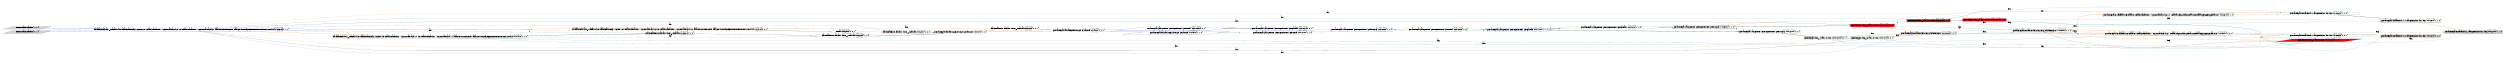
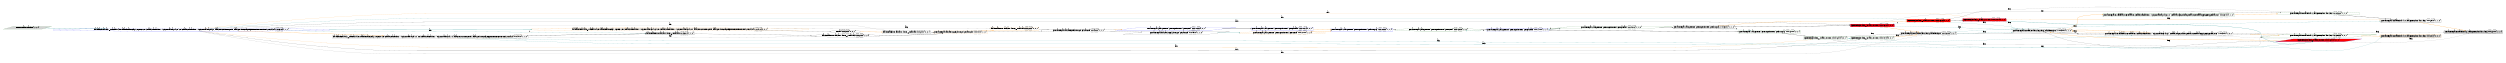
  digraph {
    rankdir=LR
    node [color=black fillcolor=white shape=note style=filled]
    edge [color=black style=bold]
    n1 [label="final ListenableFuture<TaskStatus> future2 = runTask(task2)@@@6@@@['1', '1', '0']" shape=octagon]
    n2 [color=darkorange label="Assert.assertEquals(TaskState.SUCCESS,future1.get().getStatusCode())@@@7@@@['1', '1', '1']"]
    n3 [color=darkorange label="final ListenableFuture<TaskStatus> future2 = runTask(task2)@@@8@@@['0', '0', '1']"]
    n4 [label="Assert.assertEquals(TaskState.FAILED,future2.get().getStatusCode())@@@9@@@['1', '1', '1']" shape=octagon]
    n5 [color=blue label="final KafkaIndexTask task1 = createTask(null,new KafkaIndexTaskIOConfig(0,\"sequence0\",new SeekableStreamPartitions<>(topic,ImmutableMap.of(0,2L)),new SeekableStreamPartitions<>(topic,ImmutableMap.of(0,5L)),kafkaServer.consumerProperties(),KafkaSupervisorIOConfig.DEFAULT_POLL_TIMEOUT_MILLIS,true,null,null))@@@3@@@['1', '1', '1']" shape=octagon]
    n6 [label="Assert.assertEquals(ImmutableSet.of(desc1,desc2),publishedDescriptors())@@@18@@@['1', '0', '1']"]
    n7 [color=blue fillcolor=red label="SegmentDescriptor desc2 = sd(task1,\"2011/P1D\",0)@@@17@@@['0', '1', '0']"]
    n8 [color=darkgreen label="SegmentDescriptor desc2 = SD(task1,\"2011/P1D\",0)@@@17@@@['0', '0', '1']" shape=folder]
    n9 [color=darkorange label="final KafkaIndexTask task2 = createTask(null,new KafkaIndexTaskIOConfig(1,\"sequence1\",new SeekableStreamPartitions<>(topic,ImmutableMap.of(0,3L)),new SeekableStreamPartitions<>(topic,ImmutableMap.of(0,10L)),kafkaServer.consumerProperties(),KafkaSupervisorIOConfig.DEFAULT_POLL_TIMEOUT_MILLIS,true,null,null))@@@4@@@['0', '0', '1']" shape=octagon]
    n10 [label="final KafkaIndexTask task2 = createTask(null,new KafkaIndexTaskIOConfig(1,\"sequence1\",new SeekableStreamPartitions<>(topic,ImmutableMap.of(1,0L)),new SeekableStreamPartitions<>(topic,ImmutableMap.of(1,1L)),kafkaServer.consumerProperties(),KafkaSupervisorIOConfig.DEFAULT_POLL_TIMEOUT_MILLIS,true,null,null))@@@4@@@['1', '1', '0']"]
    n11 [color=blue fillcolor=red label="SegmentDescriptor desc1 = SD(task1,\"2010/P1D\",0)@@@16@@@['1', '0', '0']"]
    n12 [label="final ListenableFuture<TaskStatus> future1 = runTask(task1)@@@6@@@['0', '0', '1']"]
    n13 [color=darkorange fillcolor=red label="SegmentDescriptor desc1 = sd(task1,\"2010/P1D\",0)@@@16@@@['0', '1', '0']" shape=folder]
    n14 [label="final ListenableFuture<TaskStatus> future1 = runTask(task1)@@@5@@@['1', '1', '0']" shape=folder]
    n15 [color=darkgreen label="SegmentDescriptor desc1 = SD(task1,\"2010/P1D\",0)@@@16@@@['0', '0', '1']"]
    n16 [label="Assert.assertEquals(ImmutableList.of(\"d\",\"e\"),readSegmentColumn(\"dim1\",desc2))@@@22@@@['1', '1', '0']"]
    n17 [label="Assert.assertEquals(new KafkaDataSourceMetadata(new SeekableStreamPartitions<>(topic,ImmutableMap.of(0,5L))),metadataStorageCoordinator.getDataSourceMetadata(DATA_SCHEMA.getDataSource()))@@@19@@@['1', '0', '1']" shape=octagon]
    n18 [label="Assert.assertEquals(ImmutableSet.of(desc1,desc2,desc3),publishedDescriptors())@@@19@@@['1', '1', '0']" shape=folder]
    n19 [fillcolor=lightgray label="Assert.assertEquals(ImmutableList.of(\"g\"),readSegmentColumn(\"dim1\",desc3))@@@23@@@['1', '1', '0']"]
    n20 [color=blue fillcolor=red label="SegmentDescriptor desc3 = sd(task2,\"2012/P1D\",0)@@@18@@@['0', '1', '0']" shape=parallelogram]
    n21 [color=darkgreen label="Assert.assertEquals(ImmutableList.of(\"c\"),readSegmentColumn(\"dim1\",desc1))@@@20@@@['0', '0', '1']" shape=parallelogram]
    n22 [color=darkgreen label="Assert.assertEquals(new KafkaDataSourceMetadata(new SeekableStreamPartitions<>(topic,ImmutableMap.of(0,5L,1,1L))),metadataStorageCoordinator.getDataSourceMetadata(DATA_SCHEMA.getDataSource()))@@@20@@@['1', '1', '0']" shape=folder]
    n23 [color=darkorange fillcolor=lightgray label="Assert.assertEquals(ImmutableList.of(\"d\",\"e\"),readSegmentColumn(\"dim1\",desc2))@@@21@@@['0', '0', '1']" shape=folder]
    n24 [label="insertData()@@@5@@@['0', '0', '1']" shape=octagon]
    n25 [color=darkgreen label="Assert.assertEquals(ImmutableList.of(\"c\"),readSegmentColumn(\"dim1\",desc1))@@@21@@@['1', '1', '0']" shape=octagon]
    n26 [color=blue label="Assert.assertEquals(3,task1.getRunner().getRowIngestionMeters().getProcessed())@@@10@@@['0', '0', '1']" shape=parallelogram]
    n27 [color=blue label="Assert.assertEquals(0,task1.getRunner().getRowIngestionMeters().getUnparseable())@@@11@@@['0', '0', '1']" shape=folder]
    n28 [color=blue label="Assert.assertEquals(0,task1.getRunner().getRowIngestionMeters().getThrownAway())@@@12@@@['1', '1', '1']"]
    n29 [label="Assert.assertEquals(TaskState.SUCCESS,future2.get().getStatusCode())@@@9@@@['1', '1', '0']" shape=parallelogram]
    n30 [color=darkorange label="Assert.assertEquals(3,task1.getRunner().getRowIngestionMeters().getProcessed())@@@10@@@['1', '1', '0']" shape=octagon]
    n31 [color=darkgreen fillcolor=lightgray label="testRunTwoTasksTwoPartitions['1', '0', '0']" shape=parallelogram]
    n32 [color=darkgreen label="Assert.assertEquals(3,task2.getRunner().getRowIngestionMeters().getProcessed())@@@13@@@['1', '1', '1']" shape=octagon]
    n33 [color=blue label="Assert.assertEquals(3,task2.getRunner().getRowIngestionMeters().getUnparseable())@@@14@@@['1', '1', '1']" shape=folder]
    n34 [color=darkgreen label="Assert.assertEquals(1,task2.getRunner().getRowIngestionMeters().getThrownAway())@@@15@@@['0', '0', '1']"]
-   n35 [color=blue fillcolor=lightgray label="testRunTwoTasksTwoPartitions['0', '1', '0']" shape=parallelogram]
    n36 [color=darkgreen label="Assert.assertEquals(0,task2.getRunner().getRowIngestionMeters().getUnparseable())@@@14@@@['1', '1', '0']" shape=parallelogram]
    n37 [label="Assert.assertEquals(0,task2.getRunner().getRowIngestionMeters().getThrownAway())@@@15@@@['1', '1', '0']"]
    n1 -> n2
    n2 -> n3 [color=darkorange]
    n2 -> n4 [color=gray40]
    n3 -> n4 [color=gray40]
    n4 -> n26 [color=darkorange]
    n4 -> n29 [color=gray40]
    n5 -> n6 [color=gray40 label=task1 style=solid]
    n5 -> n7 [color=darkorange label=task1 style=solid]
    n5 -> n8 [label=task1 style=solid]
    n5 -> n9 [color=teal]
    n5 -> n10 [color=darkorange]
    n5 -> n11 [label=task1 style=solid]
    n5 -> n12 [color=gray40 label=task1 style=solid]
    n5 -> n13 [color=teal label=task1 style=solid]
    n5 -> n14 [color=teal label=task1 style=solid]
    n5 -> n15 [color=darkorange label=task1 style=solid]
    n6 -> n7 [color=gray40 label=0 style=dashed]
    n6 -> n16 [color=teal label=desc2 style=solid]
    n6 -> n17 [color=gray40]
    n6 -> n18 [color=teal label=desc2 style=solid]
    n7 -> n16 [color=darkorange label=desc2 style=solid]
    n7 -> n18 [color=teal label=desc2 style=solid]
    n7 -> n20 [color=teal]
    n8 -> n6 [label=desc2 style=solid]
    n8 -> n6 [color=darkorange]
    n8 -> n23 [color=teal label=desc2 style=solid]
    n9 -> n3 [color=gray40 label=task2 style=solid]
    n9 -> n24 [color=gray40]
    n10 -> n1 [color=gray40 label=task2 style=solid]
    n10 -> n9 [color=darkorange label=0 style=dashed]
    n10 -> n14
    n10 -> n17 [color=teal label=task2 style=solid]
    n10 -> n20 [color=teal label=task2 style=solid]
    n11 -> n6 [color=darkorange]
    n11 -> n13 [color=teal label=0 style=dashed]
    n11 -> n18 [color=teal label=desc1 style=solid]
    n11 -> n25 [color=gray40 label=desc1 style=solid]
    n12 -> n2
    n13 -> n7
    n13 -> n18 [color=teal label=desc1 style=solid]
    n13 -> n25 [label=desc1 style=solid]
    n14 -> n1 [color=gray40]
    n15 -> n6 [label=desc1 style=solid]
    n15 -> n8 [color=teal]
    n15 -> n21 [color=gray40 label=desc1 style=solid]
    n16 -> n19 [color=darkorange]
    n17 -> n18 [color=darkorange]
    n17 -> n18 [color=darkorange label=desc3 style=solid]
    n17 -> n19 [color=gray40 label=desc3 style=solid]
    n17 -> n20 [label=0 style=dashed]
    n17 -> n21 [color=darkorange]
    n18 -> n17 [label=0 style=dashed]
    n18 -> n22 [color=darkorange]
    n20 -> n18 [label=desc3 style=solid]
    n20 -> n18 [color=darkorange]
    n20 -> n19 [color=gray40 label=desc3 style=solid]
    n21 -> n23 [color=darkorange]
    n22 -> n25 [color=darkorange]
    n24 -> n12 [color=darkorange]
    n25 -> n16
    n26 -> n27
    n27 -> n28 [color=darkorange]
    n28 -> n32
    n29 -> n30 [color=teal]
    n30 -> n28 [color=darkorange]
    n31 -> n5 [color=teal]
    n32 -> n33
    n33 -> n32 [color=teal label=0 style=dashed]
    n33 -> n34
    n33 -> n36
    n34 -> n15
-   n35 -> n5 [color=gray40]
    n36 -> n33 [color=teal label=0 style=dashed]
    n36 -> n37
    n37 -> n11
    n37 -> n13 [color=darkorange]
    n37 -> n34 [color=teal label=0 style=dashed]
  }
